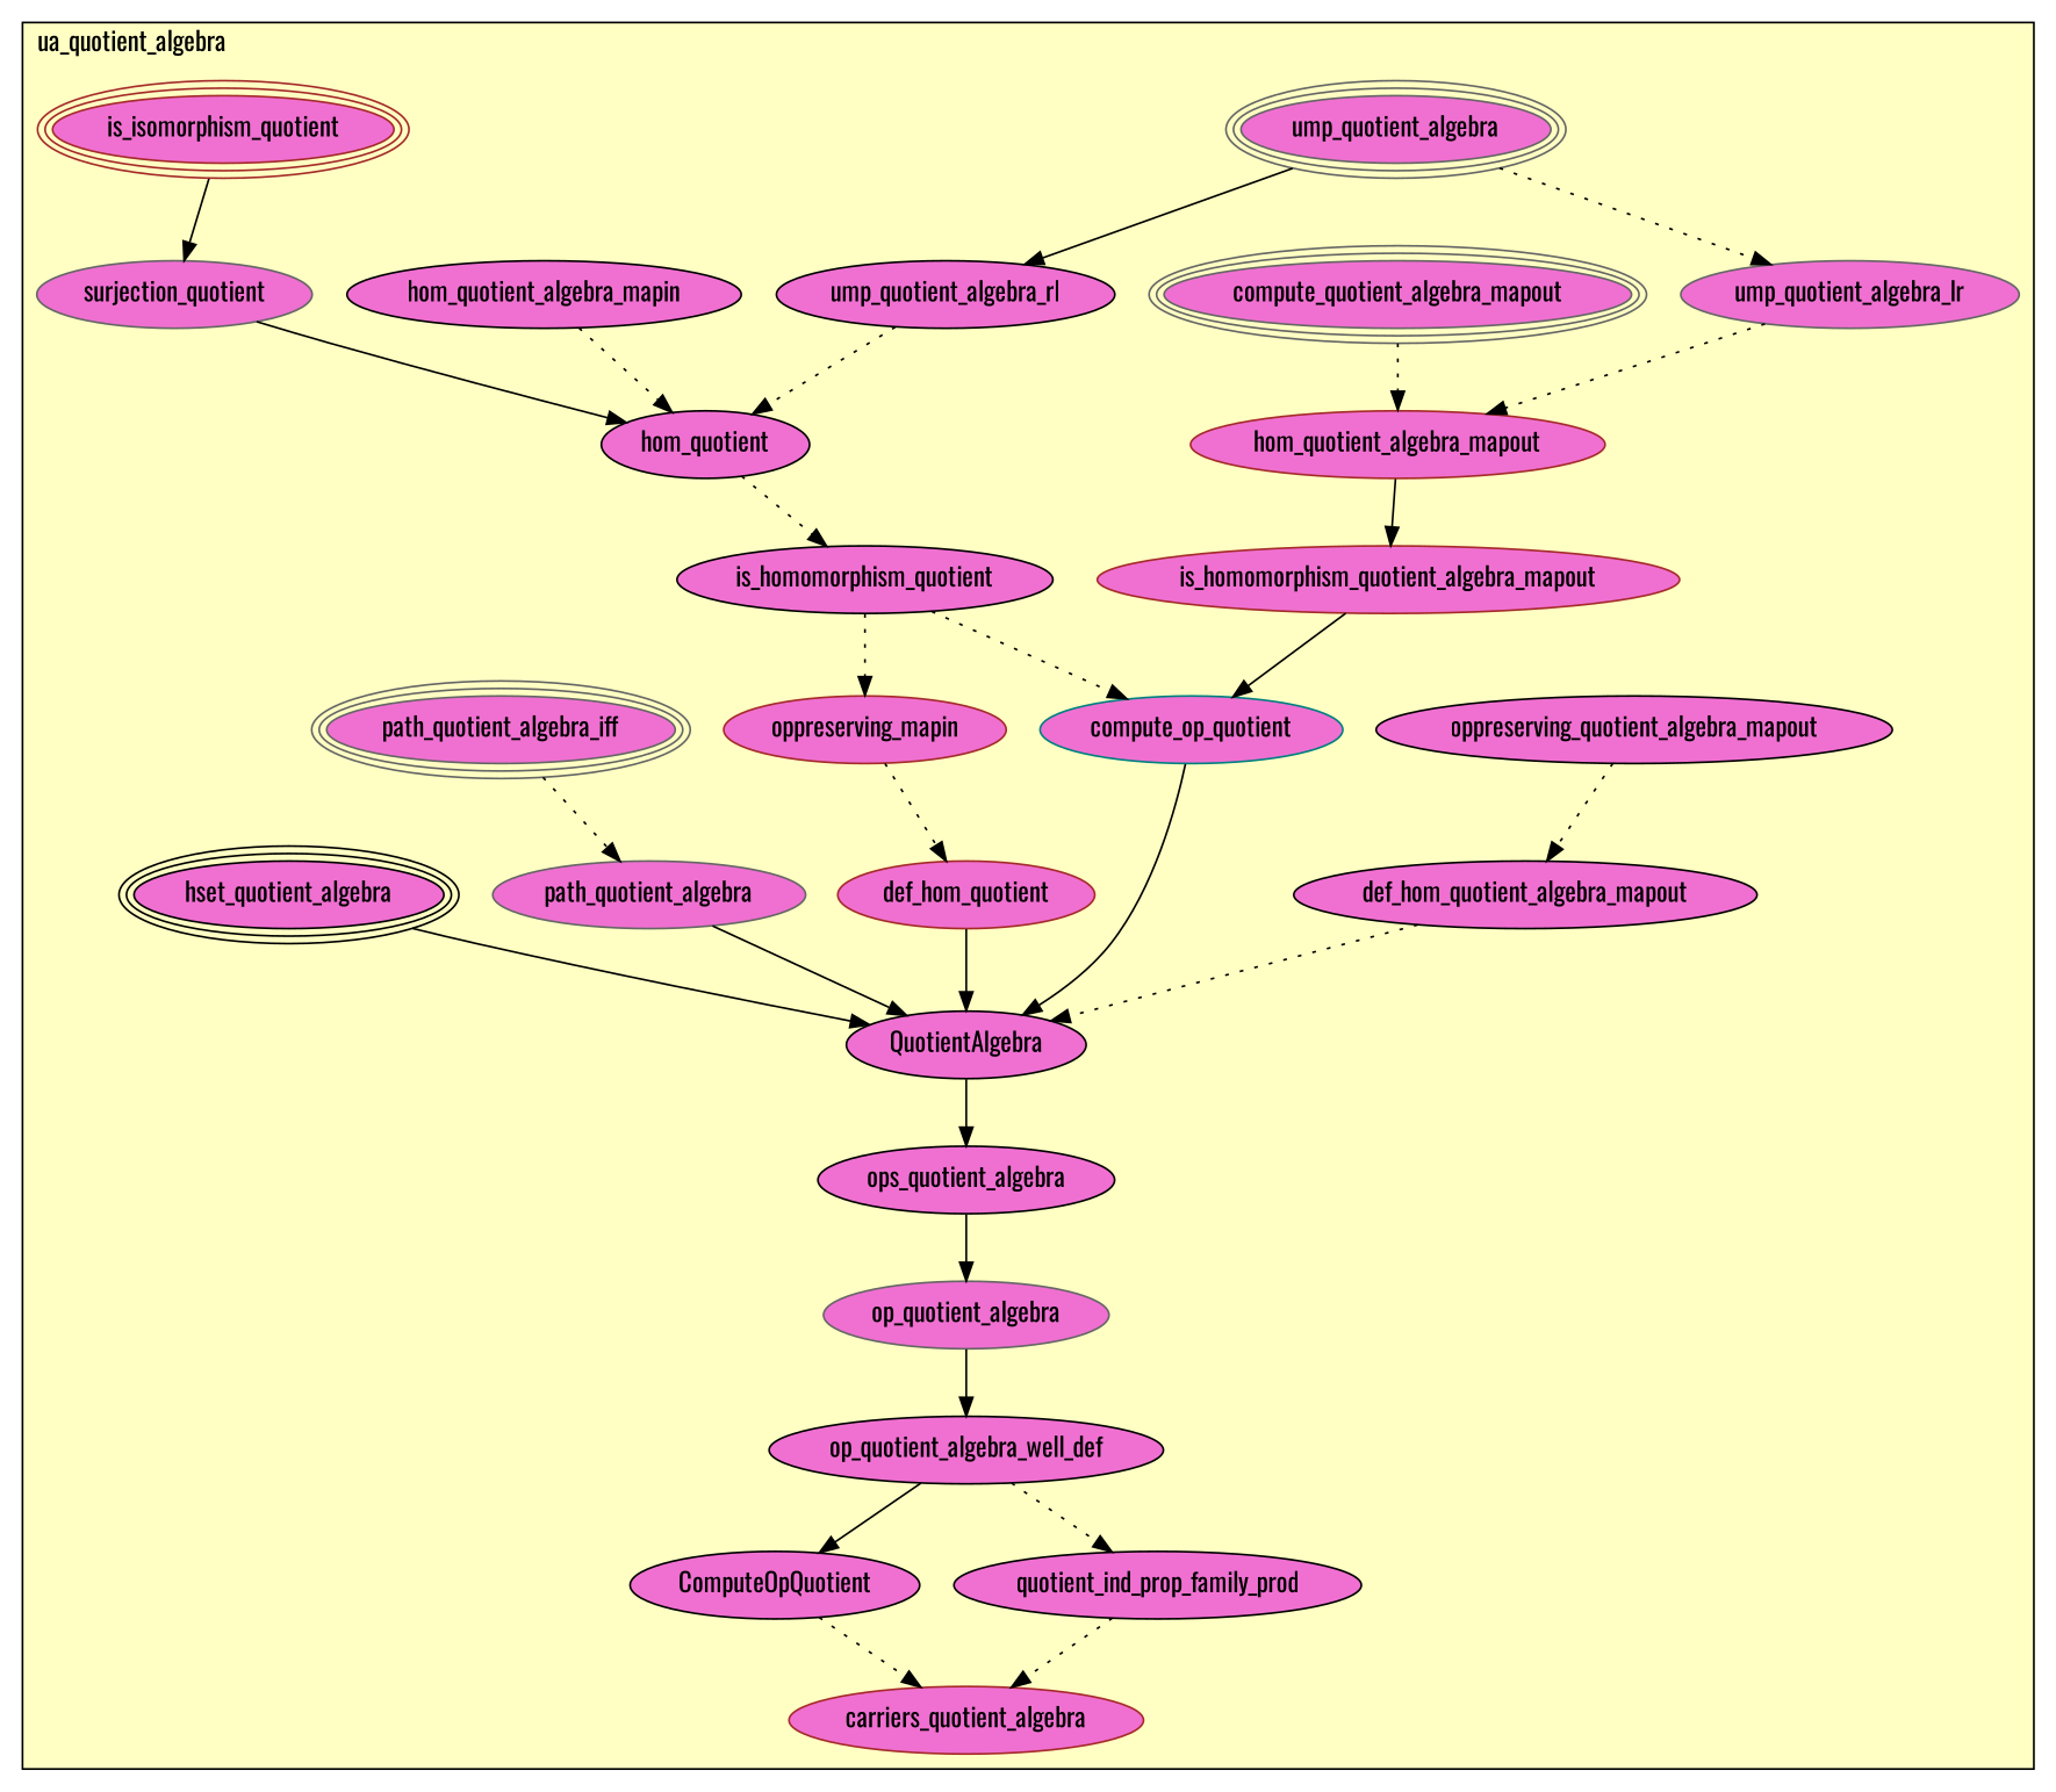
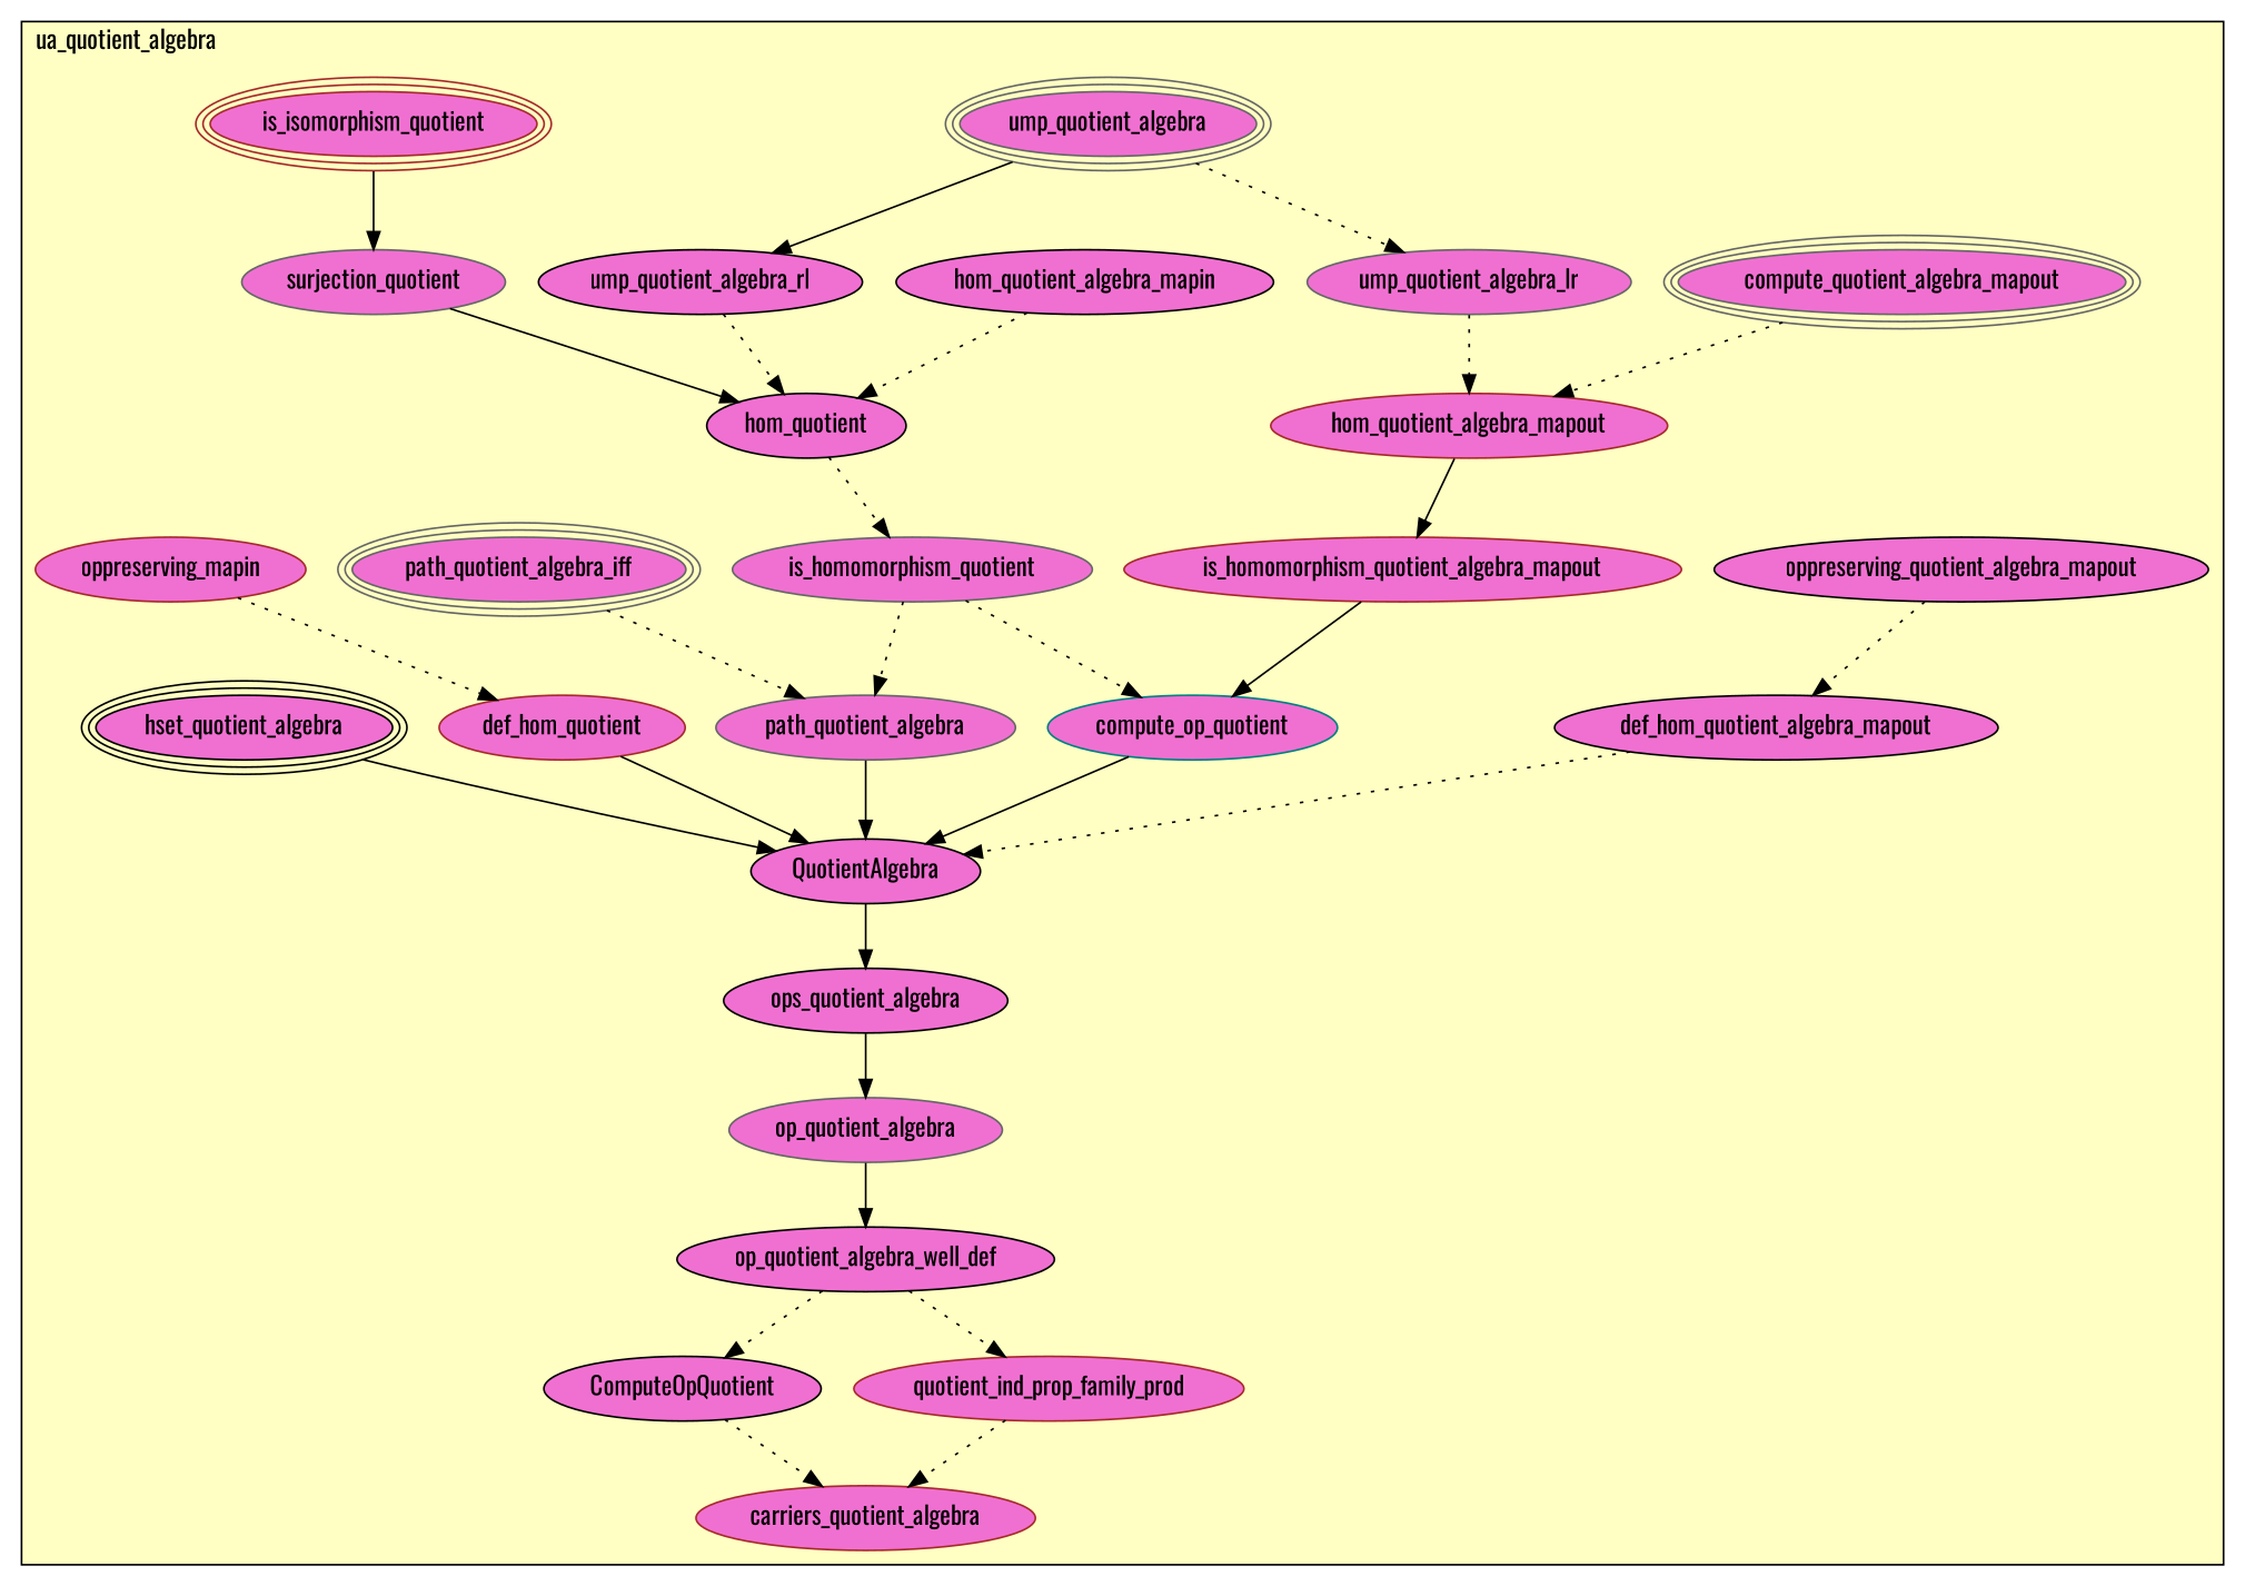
  digraph {
    fontname=Oswald
    node [color=black fillcolor="#F070D1" fontname=Oswald style=filled]
    edge [fontname=Oswald style=dotted]
    n1 [color=gray40 label=ump_quotient_algebra peripheries=3]
    n2 [label=ump_quotient_algebra_rl]
    n3 [color=gray40 label=ump_quotient_algebra_lr]
    n4 [label=hom_quotient_algebra_mapin]
    n5 [color=gray40 label=compute_quotient_algebra_mapout peripheries=3]
    n6 [color=brown label=hom_quotient_algebra_mapout]
    n7 [color=brown label=is_homomorphism_quotient_algebra_mapout]
    n8 [label=oppreserving_quotient_algebra_mapout]
    n9 [label=def_hom_quotient_algebra_mapout]
    n10 [color=brown label=is_isomorphism_quotient peripheries=3]
    n11 [color=gray40 label=surjection_quotient]
    n12 [label=hom_quotient]
-   n13 [label=is_homomorphism_quotient]
+   n13 [color=gray40 label=is_homomorphism_quotient]
    n14 [color=brown label=oppreserving_mapin]
    n15 [color=brown label=def_hom_quotient]
    n16 [color=gray40 label=path_quotient_algebra_iff peripheries=3]
    n17 [color=gray40 label=path_quotient_algebra]
    n18 [color=teal label=compute_op_quotient]
    n19 [label=hset_quotient_algebra peripheries=3]
    n20 [label=QuotientAlgebra]
    n21 [label=ops_quotient_algebra]
    n22 [color=gray40 label=op_quotient_algebra]
    n23 [label=op_quotient_algebra_well_def]
    n24 [label=ComputeOpQuotient]
-   n25 [label=quotient_ind_prop_family_prod]
+   n25 [color=brown label=quotient_ind_prop_family_prod]
    n26 [color=brown label=carriers_quotient_algebra]
    subgraph cluster_1 {
      fillcolor="#FFFFC3"
      label=ua_quotient_algebra
      labeljust=l
      style=filled
      n1
      n2
      n3
      n4
      n5
      n6
      n7
      n8
      n9
      n10
      n11
      n12
      n13
      n14
      n15
      n16
      n17
      n18
      n19
      n20
      n21
      n22
      n23
      n24
      n25
      n26
    }
    n1 -> n2 [style=solid]
    n1 -> n3
    n2 -> n12
    n3 -> n6
    n4 -> n12
    n5 -> n6
    n6 -> n7 [style=solid]
    n7 -> n18 [style=solid]
    n8 -> n9
    n9 -> n20
    n10 -> n11 [style=solid]
    n11 -> n12 [style=solid]
    n12 -> n13
-   n13 -> n14
+   n13 -> n17
    n13 -> n18
    n14 -> n15
    n15 -> n20 [style=solid]
    n16 -> n17
    n17 -> n20 [style=solid]
    n18 -> n20 [style=solid]
    n19 -> n20 [style=solid]
    n20 -> n21 [style=solid]
    n21 -> n22 [style=solid]
    n22 -> n23 [style=solid]
-   n23 -> n24 [style=solid]
+   n23 -> n24
    n23 -> n25
    n24 -> n26
    n25 -> n26
  }
